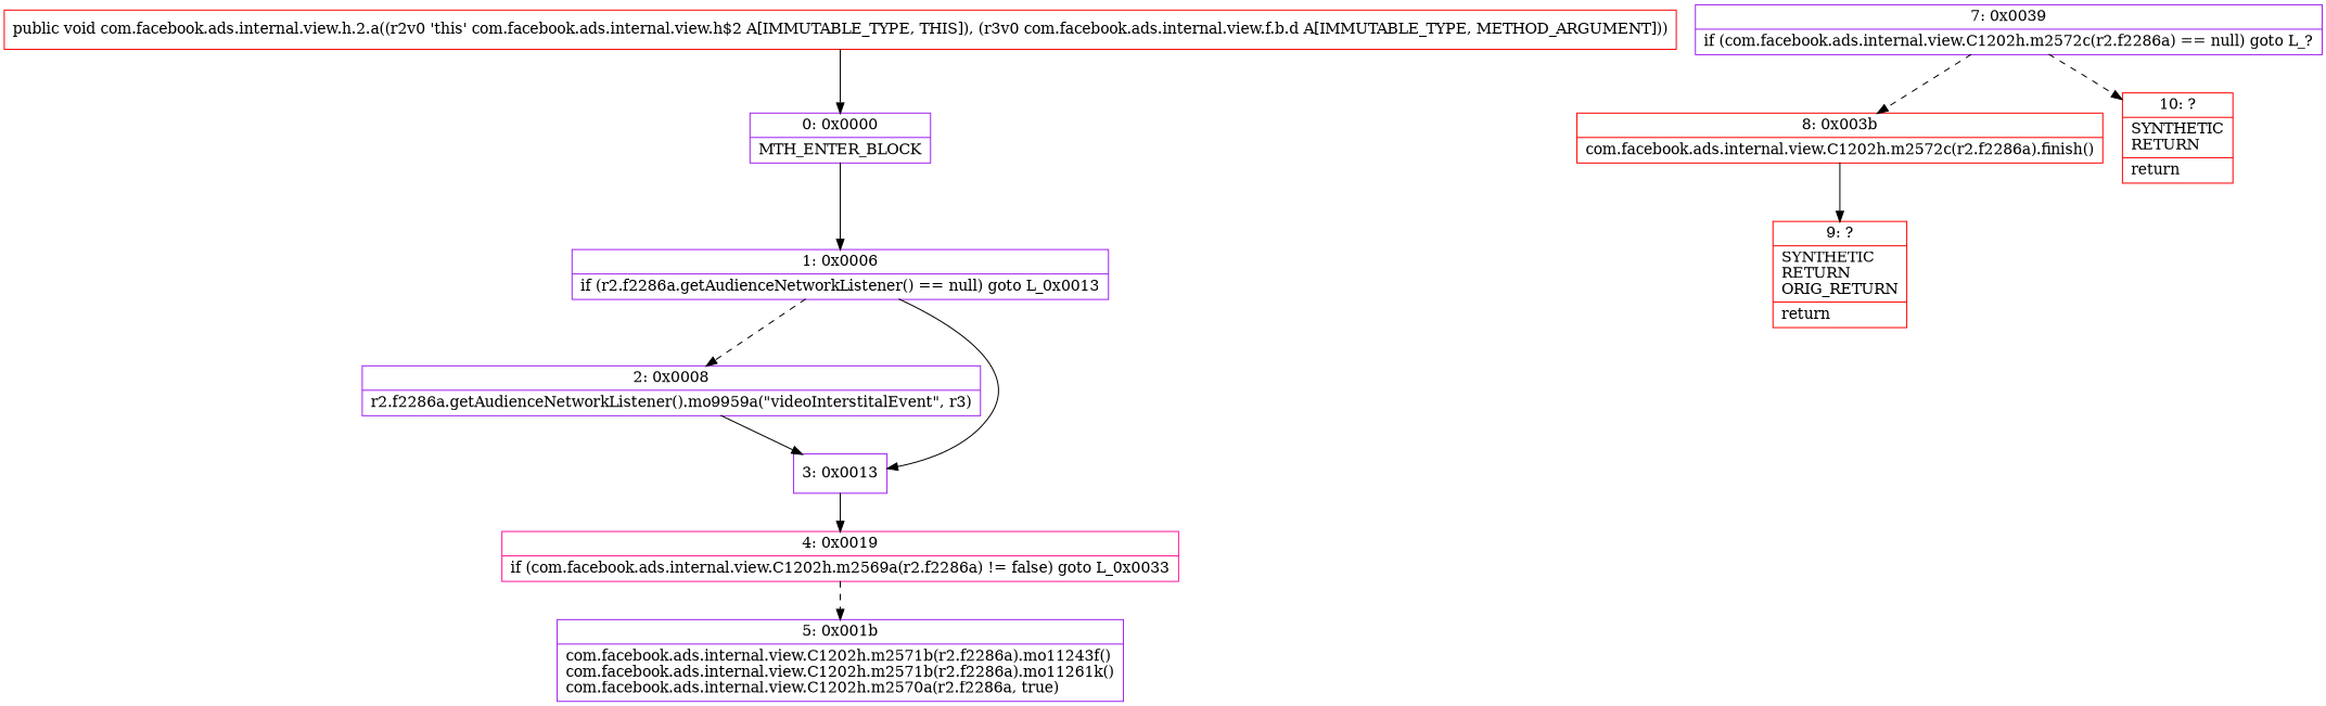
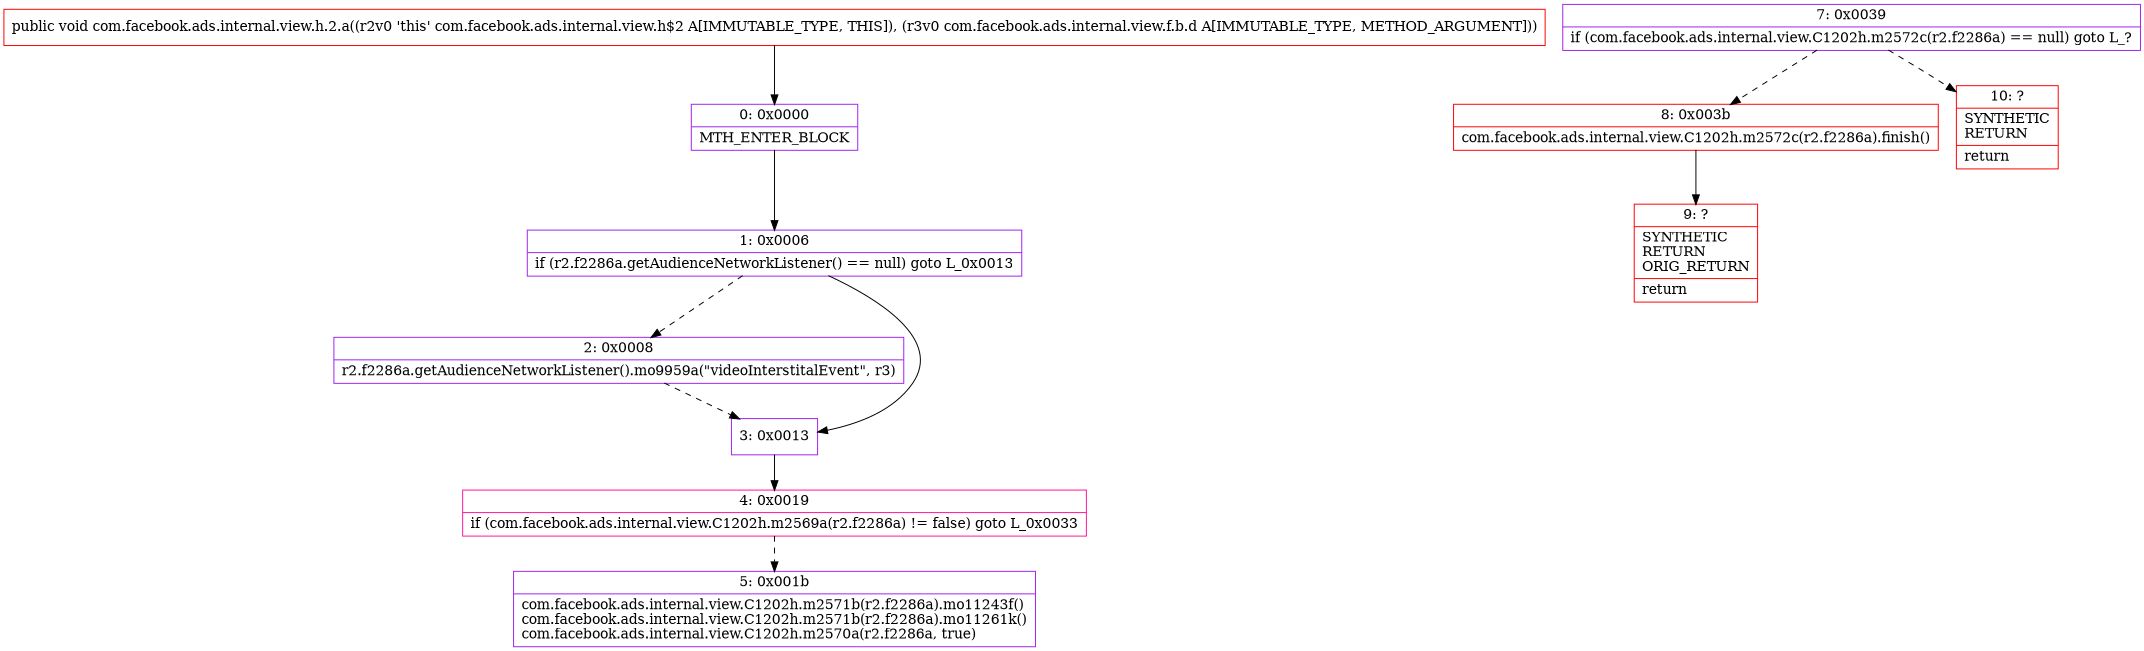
  digraph {
    fontname="DejaVu Serif"
    node [color=purple fontname="DejaVu Serif" shape=record]
    edge [fontname="DejaVu Serif"]
    n1 [label="{0\:\ 0x0000|MTH_ENTER_BLOCK\l}"]
    n2 [label="{1\:\ 0x0006|if (r2.f2286a.getAudienceNetworkListener() == null) goto L_0x0013\l}"]
    n3 [label="{2\:\ 0x0008|r2.f2286a.getAudienceNetworkListener().mo9959a(\"videoInterstitalEvent\", r3)\l}"]
    n4 [label="{3\:\ 0x0013}"]
    n5 [color=deeppink label="{4\:\ 0x0019|if (com.facebook.ads.internal.view.C1202h.m2569a(r2.f2286a) != false) goto L_0x0033\l}"]
    n6 [label="{5\:\ 0x001b|com.facebook.ads.internal.view.C1202h.m2571b(r2.f2286a).mo11243f()\lcom.facebook.ads.internal.view.C1202h.m2571b(r2.f2286a).mo11261k()\lcom.facebook.ads.internal.view.C1202h.m2570a(r2.f2286a, true)\l}"]
    n7 [label="{7\:\ 0x0039|if (com.facebook.ads.internal.view.C1202h.m2572c(r2.f2286a) == null) goto L_?\l}"]
    n8 [color=red label="{8\:\ 0x003b|com.facebook.ads.internal.view.C1202h.m2572c(r2.f2286a).finish()\l}"]
    n9 [color=red label="{10\:\ ?|SYNTHETIC\lRETURN\l|return\l}"]
    n10 [color=red label="{9\:\ ?|SYNTHETIC\lRETURN\lORIG_RETURN\l|return\l}"]
    n11 [color=red label="{public void com.facebook.ads.internal.view.h.2.a((r2v0 'this' com.facebook.ads.internal.view.h$2 A[IMMUTABLE_TYPE, THIS]), (r3v0 com.facebook.ads.internal.view.f.b.d A[IMMUTABLE_TYPE, METHOD_ARGUMENT])) }"]
    n1 -> n2
    n2 -> n3 [style=dashed]
    n2 -> n4
-   n3 -> n4
+   n3 -> n4 [style=dashed]
    n4 -> n5
    n5 -> n6 [style=dashed]
    n7 -> n8 [style=dashed]
    n7 -> n9 [style=dashed]
    n8 -> n10
    n11 -> n1
  }
